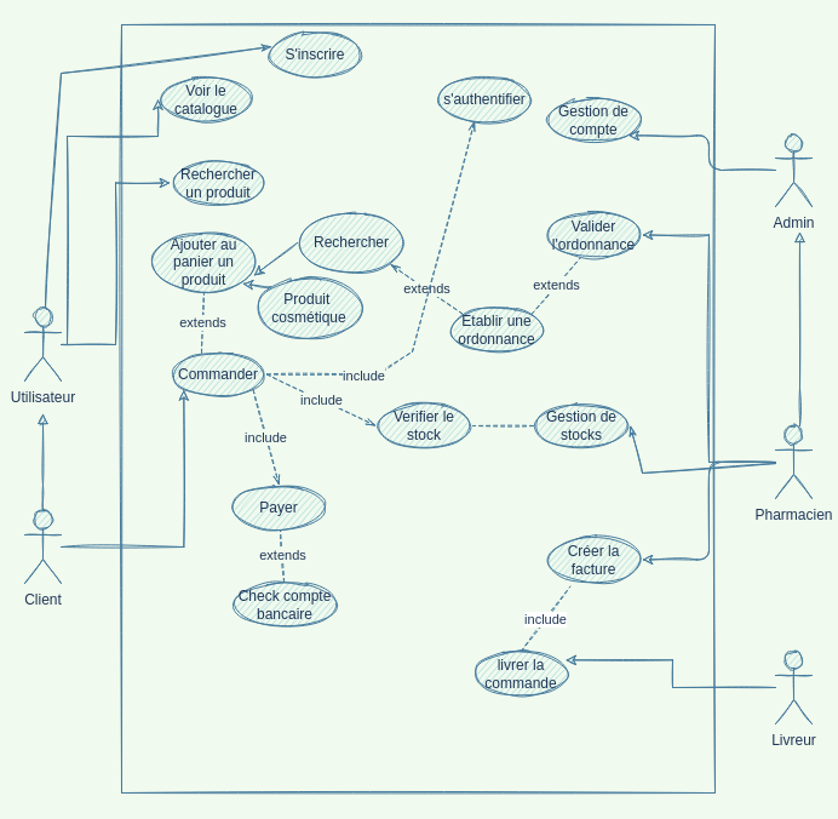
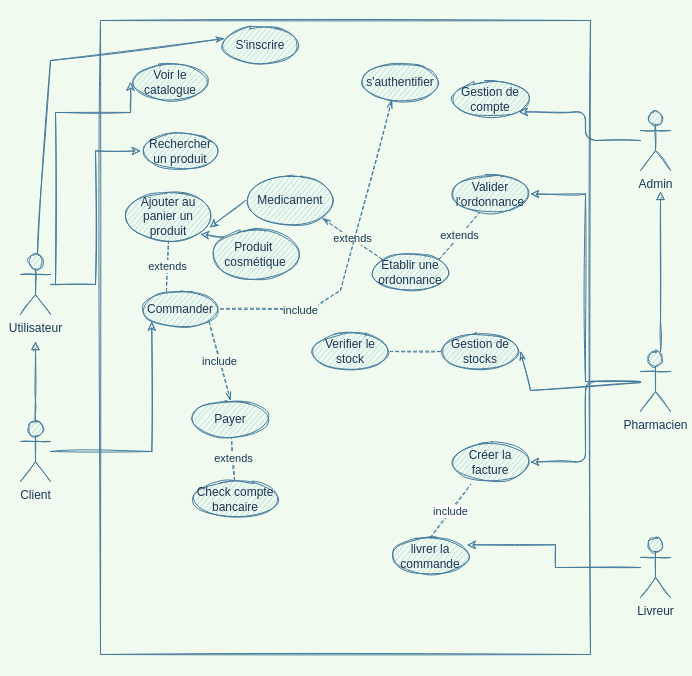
  <mxCell id="0" />
  <mxCell id="1" parent="0" />
  <mxCell id="2" style="edgeStyle=orthogonalEdgeStyle;rounded=0;orthogonalLoop=1;jettySize=auto;html=1;entryX=0;entryY=1;entryDx=0;entryDy=0;labelBackgroundColor=#F1FAEE;strokeColor=#457B9D;fontColor=#1D3557;sketch=1;" edge="1" parent="1" source="3" target="12"><mxGeometry relative="1" as="geometry" /></mxCell>
  <mxCell id="3" value="Client" style="shape=umlActor;verticalLabelPosition=bottom;verticalAlign=top;html=1;outlineConnect=0;fillColor=#A8DADC;strokeColor=#457B9D;fontColor=#1D3557;sketch=1;rounded=0;" vertex="1" parent="1"><mxGeometry x="20" y="421" width="30" height="60" as="geometry" /></mxCell>
  <mxCell id="4" value="" style="swimlane;startSize=0;fillColor=#A8DADC;strokeColor=#457B9D;fontColor=#1D3557;sketch=1;rounded=0;" vertex="1" parent="1"><mxGeometry x="100" y="20" width="490" height="634" as="geometry" /></mxCell>
  <mxCell id="5" value="Voir le catalogue" style="ellipse;whiteSpace=wrap;html=1;labelBackgroundColor=none;fillColor=#A8DADC;strokeColor=#457B9D;fontColor=#1D3557;sketch=1;rounded=0;" vertex="1" parent="4"><mxGeometry x="30" y="43" width="80" height="37" as="geometry" /></mxCell>
  <mxCell id="6" value="Rechercher un produit" style="ellipse;whiteSpace=wrap;html=1;labelBackgroundColor=none;fillColor=#A8DADC;strokeColor=#457B9D;fontColor=#1D3557;sketch=1;rounded=0;" vertex="1" parent="4"><mxGeometry x="40" y="112" width="80" height="37" as="geometry" /></mxCell>
  <mxCell id="7" value="Ajouter au panier un produit" style="ellipse;whiteSpace=wrap;html=1;labelBackgroundColor=none;fillColor=#A8DADC;strokeColor=#457B9D;fontColor=#1D3557;sketch=1;rounded=0;" vertex="1" parent="4"><mxGeometry x="23" y="171" width="90" height="50" as="geometry" /></mxCell>
- <mxCell id="8" value="Rechercher" style="ellipse;whiteSpace=wrap;html=1;labelBackgroundColor=none;fillColor=#A8DADC;strokeColor=#457B9D;fontColor=#1D3557;sketch=1;rounded=0;" vertex="1" parent="4"><mxGeometry x="145" y="155" width="90" height="50" as="geometry" /></mxCell>
+ <mxCell id="8" value="Medicament" style="ellipse;whiteSpace=wrap;html=1;labelBackgroundColor=none;fillColor=#A8DADC;strokeColor=#457B9D;fontColor=#1D3557;sketch=1;rounded=0;" vertex="1" parent="4"><mxGeometry x="145" y="155" width="90" height="50" as="geometry" /></mxCell>
  <mxCell id="9" value="Produit&amp;nbsp;&lt;br&gt;cosmétique" style="ellipse;whiteSpace=wrap;html=1;labelBackgroundColor=none;fillColor=#A8DADC;strokeColor=#457B9D;fontColor=#1D3557;sketch=1;rounded=0;" vertex="1" parent="4"><mxGeometry x="110" y="209" width="90" height="50" as="geometry" /></mxCell>
  <mxCell id="10" value="" style="endArrow=classic;html=1;rounded=0;entryX=0.956;entryY=0.72;entryDx=0;entryDy=0;entryPerimeter=0;exitX=0;exitY=0.5;exitDx=0;exitDy=0;labelBackgroundColor=#F1FAEE;strokeColor=#457B9D;fontColor=#1D3557;sketch=1;" edge="1" parent="4" source="8" target="7"><mxGeometry width="50" height="50" relative="1" as="geometry"><mxPoint x="210" y="249" as="sourcePoint" /><mxPoint x="120.63" y="185.65" as="targetPoint" /></mxGeometry></mxCell>
  <mxCell id="11" value="" style="endArrow=classic;html=1;rounded=0;entryX=1;entryY=1;entryDx=0;entryDy=0;exitX=0;exitY=0;exitDx=0;exitDy=0;labelBackgroundColor=#F1FAEE;strokeColor=#457B9D;fontColor=#1D3557;sketch=1;" edge="1" parent="4" source="9" target="7"><mxGeometry width="50" height="50" relative="1" as="geometry"><mxPoint x="210" y="249" as="sourcePoint" /><mxPoint x="106.82" y="191.678" as="targetPoint" /></mxGeometry></mxCell>
  <mxCell id="12" value="Commander" style="ellipse;whiteSpace=wrap;html=1;labelBackgroundColor=none;fillColor=#A8DADC;strokeColor=#457B9D;fontColor=#1D3557;sketch=1;rounded=0;" vertex="1" parent="4"><mxGeometry x="40" y="270" width="80" height="37" as="geometry" /></mxCell>
  <mxCell id="13" value="Payer" style="ellipse;whiteSpace=wrap;html=1;labelBackgroundColor=none;fillColor=#A8DADC;strokeColor=#457B9D;fontColor=#1D3557;sketch=1;rounded=0;" vertex="1" parent="4"><mxGeometry x="90" y="380" width="80" height="37" as="geometry" /></mxCell>
  <mxCell id="14" value="Check compte bancaire" style="ellipse;whiteSpace=wrap;html=1;labelBackgroundColor=none;fillColor=#A8DADC;strokeColor=#457B9D;fontColor=#1D3557;sketch=1;rounded=0;" vertex="1" parent="4"><mxGeometry x="90" y="460" width="90" height="37" as="geometry" /></mxCell>
  <mxCell id="15" value="extends" style="endArrow=none;dashed=1;html=1;rounded=0;labelBackgroundColor=#F1FAEE;strokeColor=#457B9D;fontColor=#1D3557;sketch=1;" edge="1" parent="4" source="14" target="13"><mxGeometry width="50" height="50" relative="1" as="geometry"><mxPoint x="140" y="380" as="sourcePoint" /><mxPoint x="190" y="330" as="targetPoint" /></mxGeometry></mxCell>
  <mxCell id="16" value="Etablir une ordonnance" style="ellipse;whiteSpace=wrap;html=1;labelBackgroundColor=none;fillColor=#A8DADC;strokeColor=#457B9D;fontColor=#1D3557;sketch=1;rounded=0;" vertex="1" parent="4"><mxGeometry x="270" y="233" width="80" height="37" as="geometry" /></mxCell>
  <mxCell id="17" value="Valider l'ordonnance" style="ellipse;whiteSpace=wrap;html=1;labelBackgroundColor=none;fillColor=#A8DADC;strokeColor=#457B9D;fontColor=#1D3557;sketch=1;rounded=0;" vertex="1" parent="4"><mxGeometry x="350" y="155" width="80" height="37" as="geometry" /></mxCell>
  <mxCell id="18" value="extends" style="endArrow=openThin;dashed=1;html=1;rounded=0;entryX=1;entryY=1;entryDx=0;entryDy=0;exitX=0;exitY=0;exitDx=0;exitDy=0;labelBackgroundColor=#F1FAEE;strokeColor=#457B9D;fontColor=#1D3557;endFill=0;sketch=1;" edge="1" parent="4" source="16" target="8"><mxGeometry width="50" height="50" relative="1" as="geometry"><mxPoint x="210" y="269" as="sourcePoint" /><mxPoint x="260" y="219" as="targetPoint" /></mxGeometry></mxCell>
  <mxCell id="19" value="extends" style="endArrow=none;dashed=1;html=1;rounded=0;entryX=0.358;entryY=1.014;entryDx=0;entryDy=0;entryPerimeter=0;exitX=1;exitY=0;exitDx=0;exitDy=0;labelBackgroundColor=#F1FAEE;strokeColor=#457B9D;fontColor=#1D3557;sketch=1;" edge="1" parent="4" source="16" target="17"><mxGeometry width="50" height="50" relative="1" as="geometry"><mxPoint x="210" y="269" as="sourcePoint" /><mxPoint x="260" y="219" as="targetPoint" /></mxGeometry></mxCell>
  <mxCell id="20" value="livrer la commande" style="ellipse;whiteSpace=wrap;html=1;labelBackgroundColor=none;fillColor=#A8DADC;strokeColor=#457B9D;fontColor=#1D3557;sketch=1;rounded=0;" vertex="1" parent="4"><mxGeometry x="290" y="517" width="80" height="37" as="geometry" /></mxCell>
  <mxCell id="21" value="s'authentifier" style="ellipse;whiteSpace=wrap;html=1;labelBackgroundColor=none;fillColor=#A8DADC;strokeColor=#457B9D;fontColor=#1D3557;sketch=1;rounded=0;" vertex="1" parent="4"><mxGeometry x="260" y="43" width="80" height="37" as="geometry" /></mxCell>
  <mxCell id="22" value="extends" style="endArrow=none;dashed=1;html=1;rounded=0;exitX=0.325;exitY=0.018;exitDx=0;exitDy=0;exitPerimeter=0;entryX=0.5;entryY=1;entryDx=0;entryDy=0;labelBackgroundColor=#F1FAEE;strokeColor=#457B9D;fontColor=#1D3557;sketch=1;" edge="1" parent="4"><mxGeometry width="50" height="50" relative="1" as="geometry"><mxPoint x="66" y="270.666" as="sourcePoint" /><mxPoint x="68" y="221" as="targetPoint" /></mxGeometry></mxCell>
  <mxCell id="23" value="include" style="endArrow=openThin;dashed=1;html=1;rounded=0;exitX=1;exitY=1;exitDx=0;exitDy=0;entryX=0.5;entryY=0;entryDx=0;entryDy=0;labelBackgroundColor=#F1FAEE;strokeColor=#457B9D;fontColor=#1D3557;endFill=0;sketch=1;" edge="1" parent="4" source="12" target="13"><mxGeometry width="50" height="50" relative="1" as="geometry"><mxPoint x="280" y="220" as="sourcePoint" /><mxPoint x="230" y="270" as="targetPoint" /></mxGeometry></mxCell>
  <mxCell id="24" value="Créer la facture" style="ellipse;whiteSpace=wrap;html=1;labelBackgroundColor=none;fillColor=#A8DADC;strokeColor=#457B9D;fontColor=#1D3557;sketch=1;rounded=0;" vertex="1" parent="4"><mxGeometry x="350" y="423" width="80" height="37" as="geometry" /></mxCell>
  <mxCell id="25" value="Gestion de stocks" style="ellipse;whiteSpace=wrap;html=1;labelBackgroundColor=none;fillColor=#A8DADC;strokeColor=#457B9D;fontColor=#1D3557;sketch=1;rounded=0;" vertex="1" parent="4"><mxGeometry x="340" y="312.5" width="80" height="37" as="geometry" /></mxCell>
- <mxCell id="26" value="include" style="endArrow=openThin;dashed=1;html=1;rounded=0;entryX=0;entryY=0.5;entryDx=0;entryDy=0;exitX=1;exitY=0.5;exitDx=0;exitDy=0;startArrow=none;labelBackgroundColor=#F1FAEE;strokeColor=#457B9D;fontColor=#1D3557;endFill=0;sourcePerimeterSpacing=27;sketch=1;" edge="1" parent="4" source="12" target="28"><mxGeometry width="50" height="50" relative="1" as="geometry"><mxPoint x="280" y="320" as="sourcePoint" /><mxPoint x="230" y="370" as="targetPoint" /></mxGeometry></mxCell>
  <mxCell id="27" value="Gestion de compte" style="ellipse;whiteSpace=wrap;html=1;labelBackgroundColor=none;fillColor=#A8DADC;strokeColor=#457B9D;fontColor=#1D3557;sketch=1;rounded=0;" vertex="1" parent="4"><mxGeometry x="350" y="60" width="80" height="37" as="geometry" /></mxCell>
  <mxCell id="28" value="Verifier le stock" style="ellipse;whiteSpace=wrap;html=1;labelBackgroundColor=none;fillColor=#A8DADC;strokeColor=#457B9D;fontColor=#1D3557;sketch=1;rounded=0;" vertex="1" parent="4"><mxGeometry x="210" y="312.5" width="80" height="37" as="geometry" /></mxCell>
  <mxCell id="29" value="" style="endArrow=none;dashed=1;html=1;rounded=0;entryX=1;entryY=0.5;entryDx=0;entryDy=0;exitX=0;exitY=0.5;exitDx=0;exitDy=0;labelBackgroundColor=#F1FAEE;strokeColor=#457B9D;fontColor=#1D3557;sketch=1;" edge="1" parent="4" source="25" target="28"><mxGeometry width="50" height="50" relative="1" as="geometry"><mxPoint x="490" y="391" as="sourcePoint" /><mxPoint x="310" y="348.5" as="targetPoint" /></mxGeometry></mxCell>
  <mxCell id="30" value="include" style="endArrow=openThin;dashed=1;html=1;rounded=0;targetPerimeterSpacing=27;entryX=0.392;entryY=0.982;entryDx=0;entryDy=0;entryPerimeter=0;exitX=1;exitY=0.5;exitDx=0;exitDy=0;labelBackgroundColor=#F1FAEE;strokeColor=#457B9D;fontColor=#1D3557;endFill=0;sketch=1;" edge="1" parent="4" source="12" target="21"><mxGeometry x="-0.505" y="-1" width="50" height="50" relative="1" as="geometry"><mxPoint x="210" y="270" as="sourcePoint" /><mxPoint x="260" y="220" as="targetPoint" /><Array as="points"><mxPoint x="210" y="289" /><mxPoint x="240" y="270" /></Array><mxPoint as="offset" /></mxGeometry></mxCell>
  <mxCell id="31" value="S'inscrire" style="ellipse;whiteSpace=wrap;html=1;labelBackgroundColor=none;fillColor=#A8DADC;strokeColor=#457B9D;fontColor=#1D3557;sketch=1;rounded=0;" vertex="1" parent="4"><mxGeometry x="120" y="6" width="80" height="37" as="geometry" /></mxCell>
  <mxCell id="32" value="include" style="endArrow=none;dashed=1;html=1;sketch=1;fontColor=#1D3557;strokeColor=#457B9D;fillColor=#A8DADC;exitX=0.5;exitY=0;exitDx=0;exitDy=0;entryX=0.254;entryY=1.099;entryDx=0;entryDy=0;entryPerimeter=0;" edge="1" parent="4" source="20" target="24"><mxGeometry width="50" height="50" relative="1" as="geometry"><mxPoint x="180" y="370" as="sourcePoint" /><mxPoint x="230" y="320" as="targetPoint" /></mxGeometry></mxCell>
  <mxCell id="33" style="edgeStyle=orthogonalEdgeStyle;rounded=0;orthogonalLoop=1;jettySize=auto;html=1;entryX=1;entryY=0.5;entryDx=0;entryDy=0;labelBackgroundColor=#F1FAEE;strokeColor=#457B9D;fontColor=#1D3557;sketch=1;" edge="1" parent="1" source="36" target="17"><mxGeometry relative="1" as="geometry" /></mxCell>
  <mxCell id="34" style="rounded=0;orthogonalLoop=1;jettySize=auto;html=1;entryX=1;entryY=0.5;entryDx=0;entryDy=0;endArrow=classicThin;endFill=1;targetPerimeterSpacing=27;labelBackgroundColor=#F1FAEE;strokeColor=#457B9D;fontColor=#1D3557;sketch=1;" edge="1" parent="1" source="36" target="25"><mxGeometry relative="1" as="geometry"><Array as="points"><mxPoint x="530" y="390" /></Array></mxGeometry></mxCell>
  <mxCell id="35" style="edgeStyle=orthogonalEdgeStyle;sketch=1;orthogonalLoop=1;jettySize=auto;html=1;entryX=1;entryY=0.5;entryDx=0;entryDy=0;fontColor=#1D3557;strokeColor=#457B9D;fillColor=#A8DADC;" edge="1" parent="1" source="36" target="24"><mxGeometry relative="1" as="geometry" /></mxCell>
  <mxCell id="36" value="Pharmacien" style="shape=umlActor;verticalLabelPosition=bottom;verticalAlign=top;html=1;outlineConnect=0;fillColor=#A8DADC;strokeColor=#457B9D;fontColor=#1D3557;sketch=1;rounded=0;" vertex="1" parent="1"><mxGeometry x="640" y="351" width="30" height="60" as="geometry" /></mxCell>
  <mxCell id="37" value="" style="edgeStyle=orthogonalEdgeStyle;rounded=0;orthogonalLoop=1;jettySize=auto;html=1;endArrow=block;endFill=1;exitX=0.5;exitY=0;exitDx=0;exitDy=0;exitPerimeter=0;targetPerimeterSpacing=27;labelBackgroundColor=#F1FAEE;strokeColor=#457B9D;fontColor=#1D3557;sketch=1;" edge="1" parent="1" source="3" target="41"><mxGeometry relative="1" as="geometry"><Array as="points"><mxPoint x="35" y="400" /><mxPoint x="35" y="400" /></Array></mxGeometry></mxCell>
  <mxCell id="38" style="edgeStyle=orthogonalEdgeStyle;rounded=0;orthogonalLoop=1;jettySize=auto;html=1;entryX=0;entryY=0.5;entryDx=0;entryDy=0;labelBackgroundColor=#F1FAEE;strokeColor=#457B9D;fontColor=#1D3557;sketch=1;" edge="1" parent="1" source="41" target="5"><mxGeometry relative="1" as="geometry"><Array as="points"><mxPoint x="55" y="284" /><mxPoint x="55" y="112" /></Array></mxGeometry></mxCell>
  <mxCell id="39" style="edgeStyle=orthogonalEdgeStyle;rounded=0;orthogonalLoop=1;jettySize=auto;html=1;entryX=0;entryY=0.5;entryDx=0;entryDy=0;labelBackgroundColor=#F1FAEE;strokeColor=#457B9D;fontColor=#1D3557;sketch=1;" edge="1" parent="1" source="41" target="6"><mxGeometry relative="1" as="geometry" /></mxCell>
  <mxCell id="40" style="edgeStyle=none;rounded=0;orthogonalLoop=1;jettySize=auto;html=1;entryX=0.05;entryY=0.324;entryDx=0;entryDy=0;entryPerimeter=0;endArrow=classicThin;endFill=1;targetPerimeterSpacing=27;labelBackgroundColor=#F1FAEE;strokeColor=#457B9D;fontColor=#1D3557;sketch=1;" edge="1" parent="1" source="41" target="31"><mxGeometry relative="1" as="geometry"><Array as="points"><mxPoint x="50" y="60" /></Array></mxGeometry></mxCell>
  <mxCell id="41" value="Utilisateur" style="shape=umlActor;verticalLabelPosition=bottom;verticalAlign=top;html=1;outlineConnect=0;fillColor=#A8DADC;strokeColor=#457B9D;fontColor=#1D3557;sketch=1;rounded=0;" vertex="1" parent="1"><mxGeometry x="20" y="254" width="30" height="60" as="geometry" /></mxCell>
  <mxCell id="42" value="" style="edgeStyle=orthogonalEdgeStyle;rounded=0;orthogonalLoop=1;jettySize=auto;html=1;endArrow=block;endFill=1;targetPerimeterSpacing=21;labelBackgroundColor=#F1FAEE;strokeColor=#457B9D;fontColor=#1D3557;sketch=1;" edge="1" parent="1" source="36" target="44"><mxGeometry relative="1" as="geometry"><Array as="points"><mxPoint x="660" y="320" /><mxPoint x="660" y="320" /></Array></mxGeometry></mxCell>
  <mxCell id="43" style="edgeStyle=orthogonalEdgeStyle;sketch=1;orthogonalLoop=1;jettySize=auto;html=1;entryX=1;entryY=1;entryDx=0;entryDy=0;fontColor=#1D3557;strokeColor=#457B9D;fillColor=#A8DADC;" edge="1" parent="1" source="44" target="27"><mxGeometry relative="1" as="geometry" /></mxCell>
  <mxCell id="44" value="Admin" style="shape=umlActor;verticalLabelPosition=bottom;verticalAlign=top;html=1;outlineConnect=0;fillColor=#A8DADC;strokeColor=#457B9D;fontColor=#1D3557;sketch=1;rounded=0;" vertex="1" parent="1"><mxGeometry x="640" y="110" width="30" height="60" as="geometry" /></mxCell>
  <mxCell id="45" style="edgeStyle=orthogonalEdgeStyle;rounded=0;orthogonalLoop=1;jettySize=auto;html=1;entryX=0.958;entryY=0.198;entryDx=0;entryDy=0;entryPerimeter=0;labelBackgroundColor=#F1FAEE;strokeColor=#457B9D;fontColor=#1D3557;sketch=1;" edge="1" parent="1" source="46" target="20"><mxGeometry relative="1" as="geometry" /></mxCell>
  <mxCell id="46" value="Livreur" style="shape=umlActor;verticalLabelPosition=bottom;verticalAlign=top;html=1;outlineConnect=0;fillColor=#A8DADC;strokeColor=#457B9D;fontColor=#1D3557;sketch=1;rounded=0;" vertex="1" parent="1"><mxGeometry x="640" y="537" width="30" height="60" as="geometry" /></mxCell>
